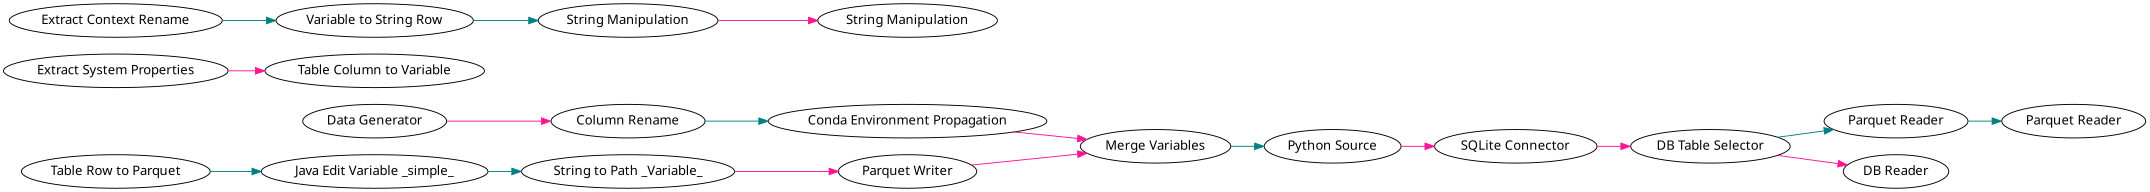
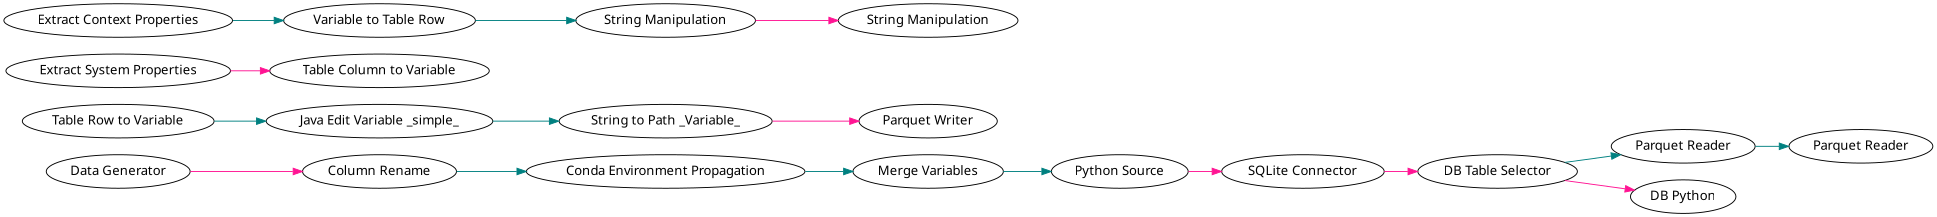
  digraph {
    fontname="Noto Sans"
    rankdir=LR
    node [fontname="Noto Sans"]
    edge [color=teal fontname="Noto Sans"]
    n1 [label="Data Generator"]
    n2 [label="Column Rename"]
    n3 [label="Conda Environment Propagation"]
    n4 [label="Parquet Writer"]
    n5 [label="Merge Variables"]
-   n6 [label="Table Row to Parquet"]
+   n6 [label="Table Row to Variable"]
    n7 [label="Java Edit Variable _simple_"]
    n8 [label="String to Path _Variable_"]
    n9 [label="DB Table Selector"]
    n10 [label="Parquet Reader"]
-   n11 [label="DB Reader"]
+   n11 [label="DB Python"]
    n12 [label="Parquet Reader"]
    n13 [label="Python Source"]
    n14 [label="SQLite Connector"]
    n15 [label="Table Column to Variable"]
-   n16 [label="Variable to String Row"]
+   n16 [label="Variable to Table Row"]
    n17 [label="String Manipulation"]
    n18 [label="String Manipulation"]
-   n19 [label="Extract Context Rename"]
+   n19 [label="Extract Context Properties"]
    n20 [label="Extract System Properties"]
    n1 -> n2 [color=deeppink]
    n2 -> n3
-   n3 -> n5 [color=deeppink]
-   n4 -> n5 [color=deeppink]
+   n3 -> n5
    n5 -> n13
    n6 -> n7
    n7 -> n8
    n8 -> n4 [color=deeppink]
    n9 -> n10
    n9 -> n11 [color=deeppink]
    n10 -> n12
    n13 -> n14 [color=deeppink]
    n14 -> n9 [color=deeppink]
    n16 -> n17
    n17 -> n18 [color=deeppink]
    n19 -> n16
    n20 -> n15 [color=deeppink]
  }
